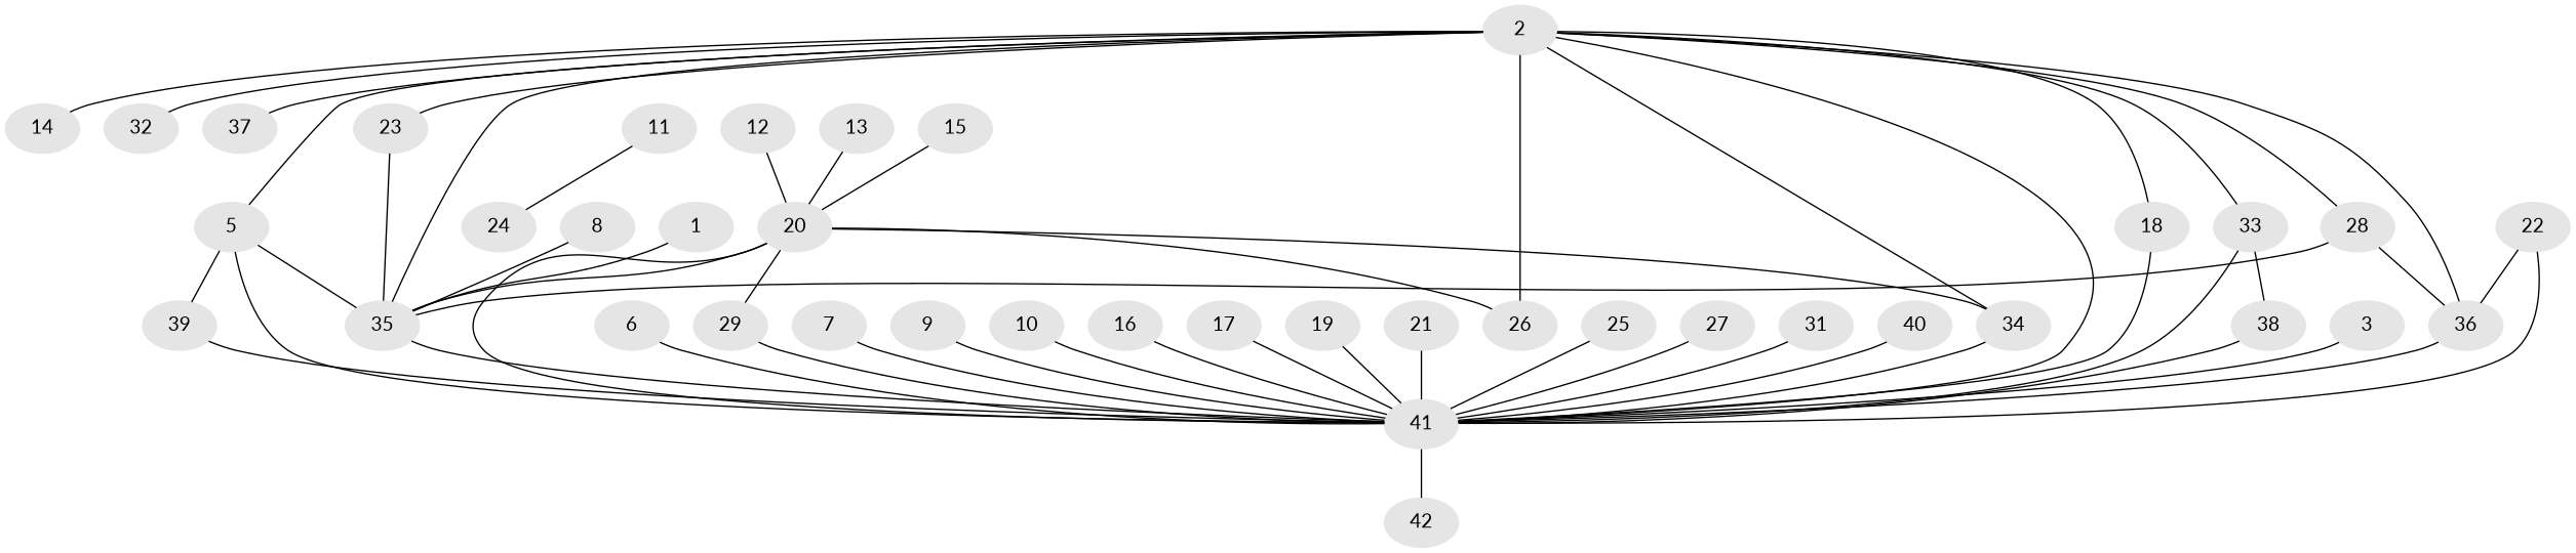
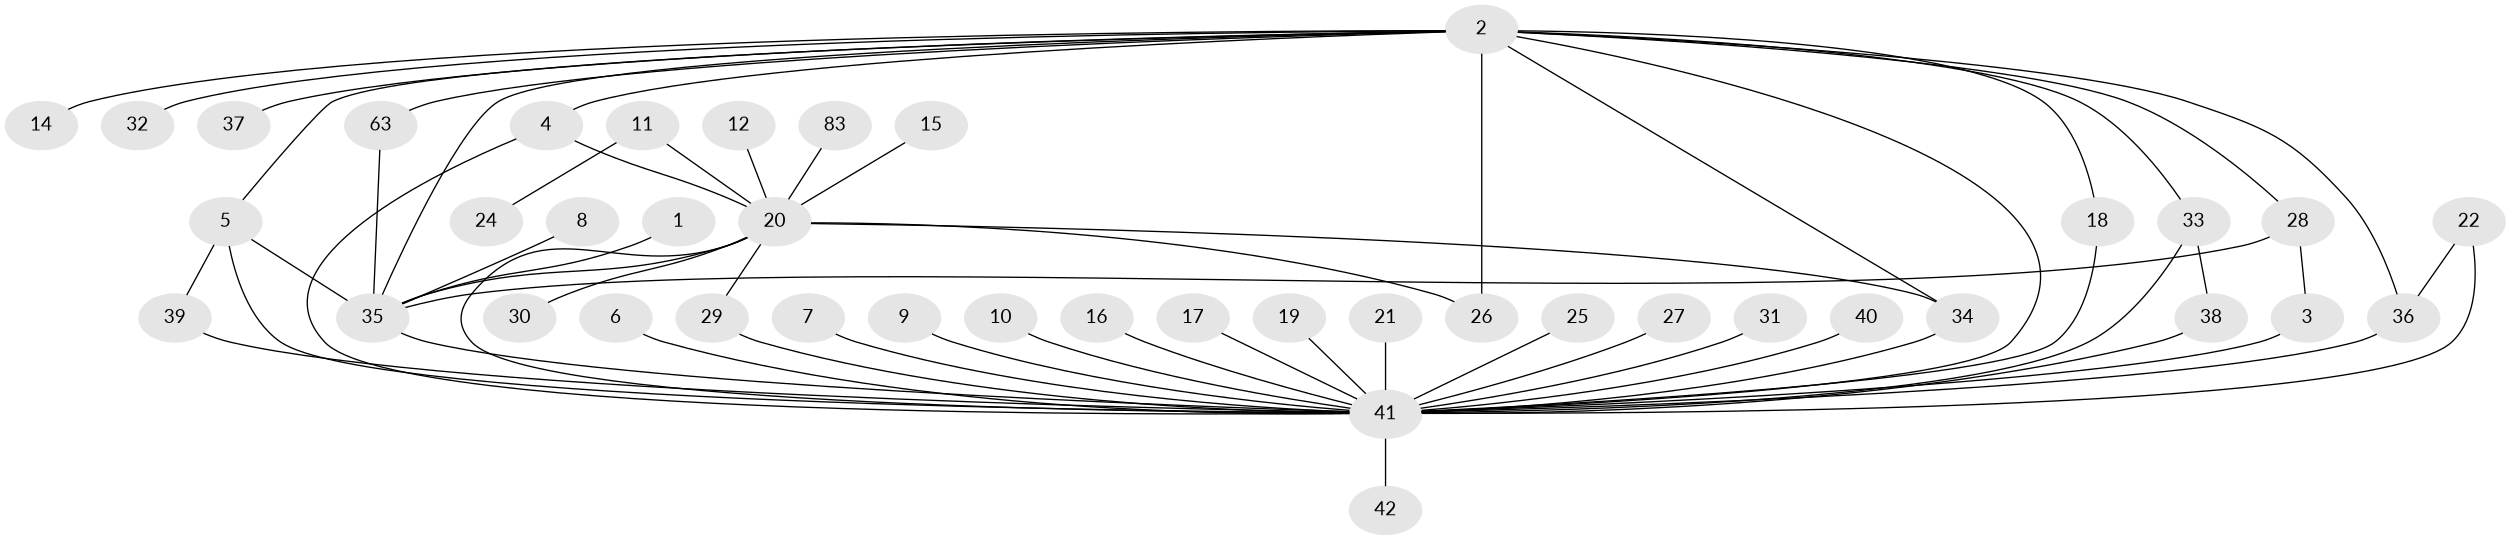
  graph {
    fontname=Lato
    node [color=gray90 fontname=Lato style=filled]
    edge [fontname=Lato weight=1.0]
    1
    35
    41
    2
+   4
    5
    14
    18
-   23
+   23 [label=63]
    26
    28
    32
    33
    34
    36
    37
    20
    39
    38
    42
    3
    29
+   30
    6
    7
    8
    9
    10
    11
    24
    12
-   13
+   13 [label=83]
    15
    16
    17
    19
    21
    22
    25
    27
    31
    40
    1 -- 35
    35 -- 41 [weight=2.0]
    41 -- 42
    2 -- 35
    2 -- 41
+   2 -- 4
    2 -- 5
    2 -- 14
    2 -- 18
    2 -- 23
    2 -- 26
    2 -- 28
    2 -- 32
    2 -- 33
    2 -- 34 [weight=2.0]
    2 -- 36
    2 -- 37
+   4 -- 41
+   4 -- 20
    5 -- 35
    5 -- 41
    5 -- 39
    18 -- 41
    23 -- 35
    28 -- 35
-   28 -- 36
+   28 -- 3
    33 -- 41
    33 -- 38
    34 -- 41
    36 -- 41
    20 -- 35
    20 -- 41 [weight=2.0]
    20 -- 26
    20 -- 34
    20 -- 29
+   20 -- 30
    39 -- 41
    38 -- 41 [weight=3.0]
    3 -- 41
    29 -- 41
    6 -- 41
    7 -- 41
    8 -- 35
    9 -- 41
    10 -- 41
+   11 -- 20
    11 -- 24
    12 -- 20
    13 -- 20
    15 -- 20
    16 -- 41
    17 -- 41
    19 -- 41
    21 -- 41
    22 -- 41
    22 -- 36
    25 -- 41
    27 -- 41
    31 -- 41 [weight=2.0]
    40 -- 41
  }
